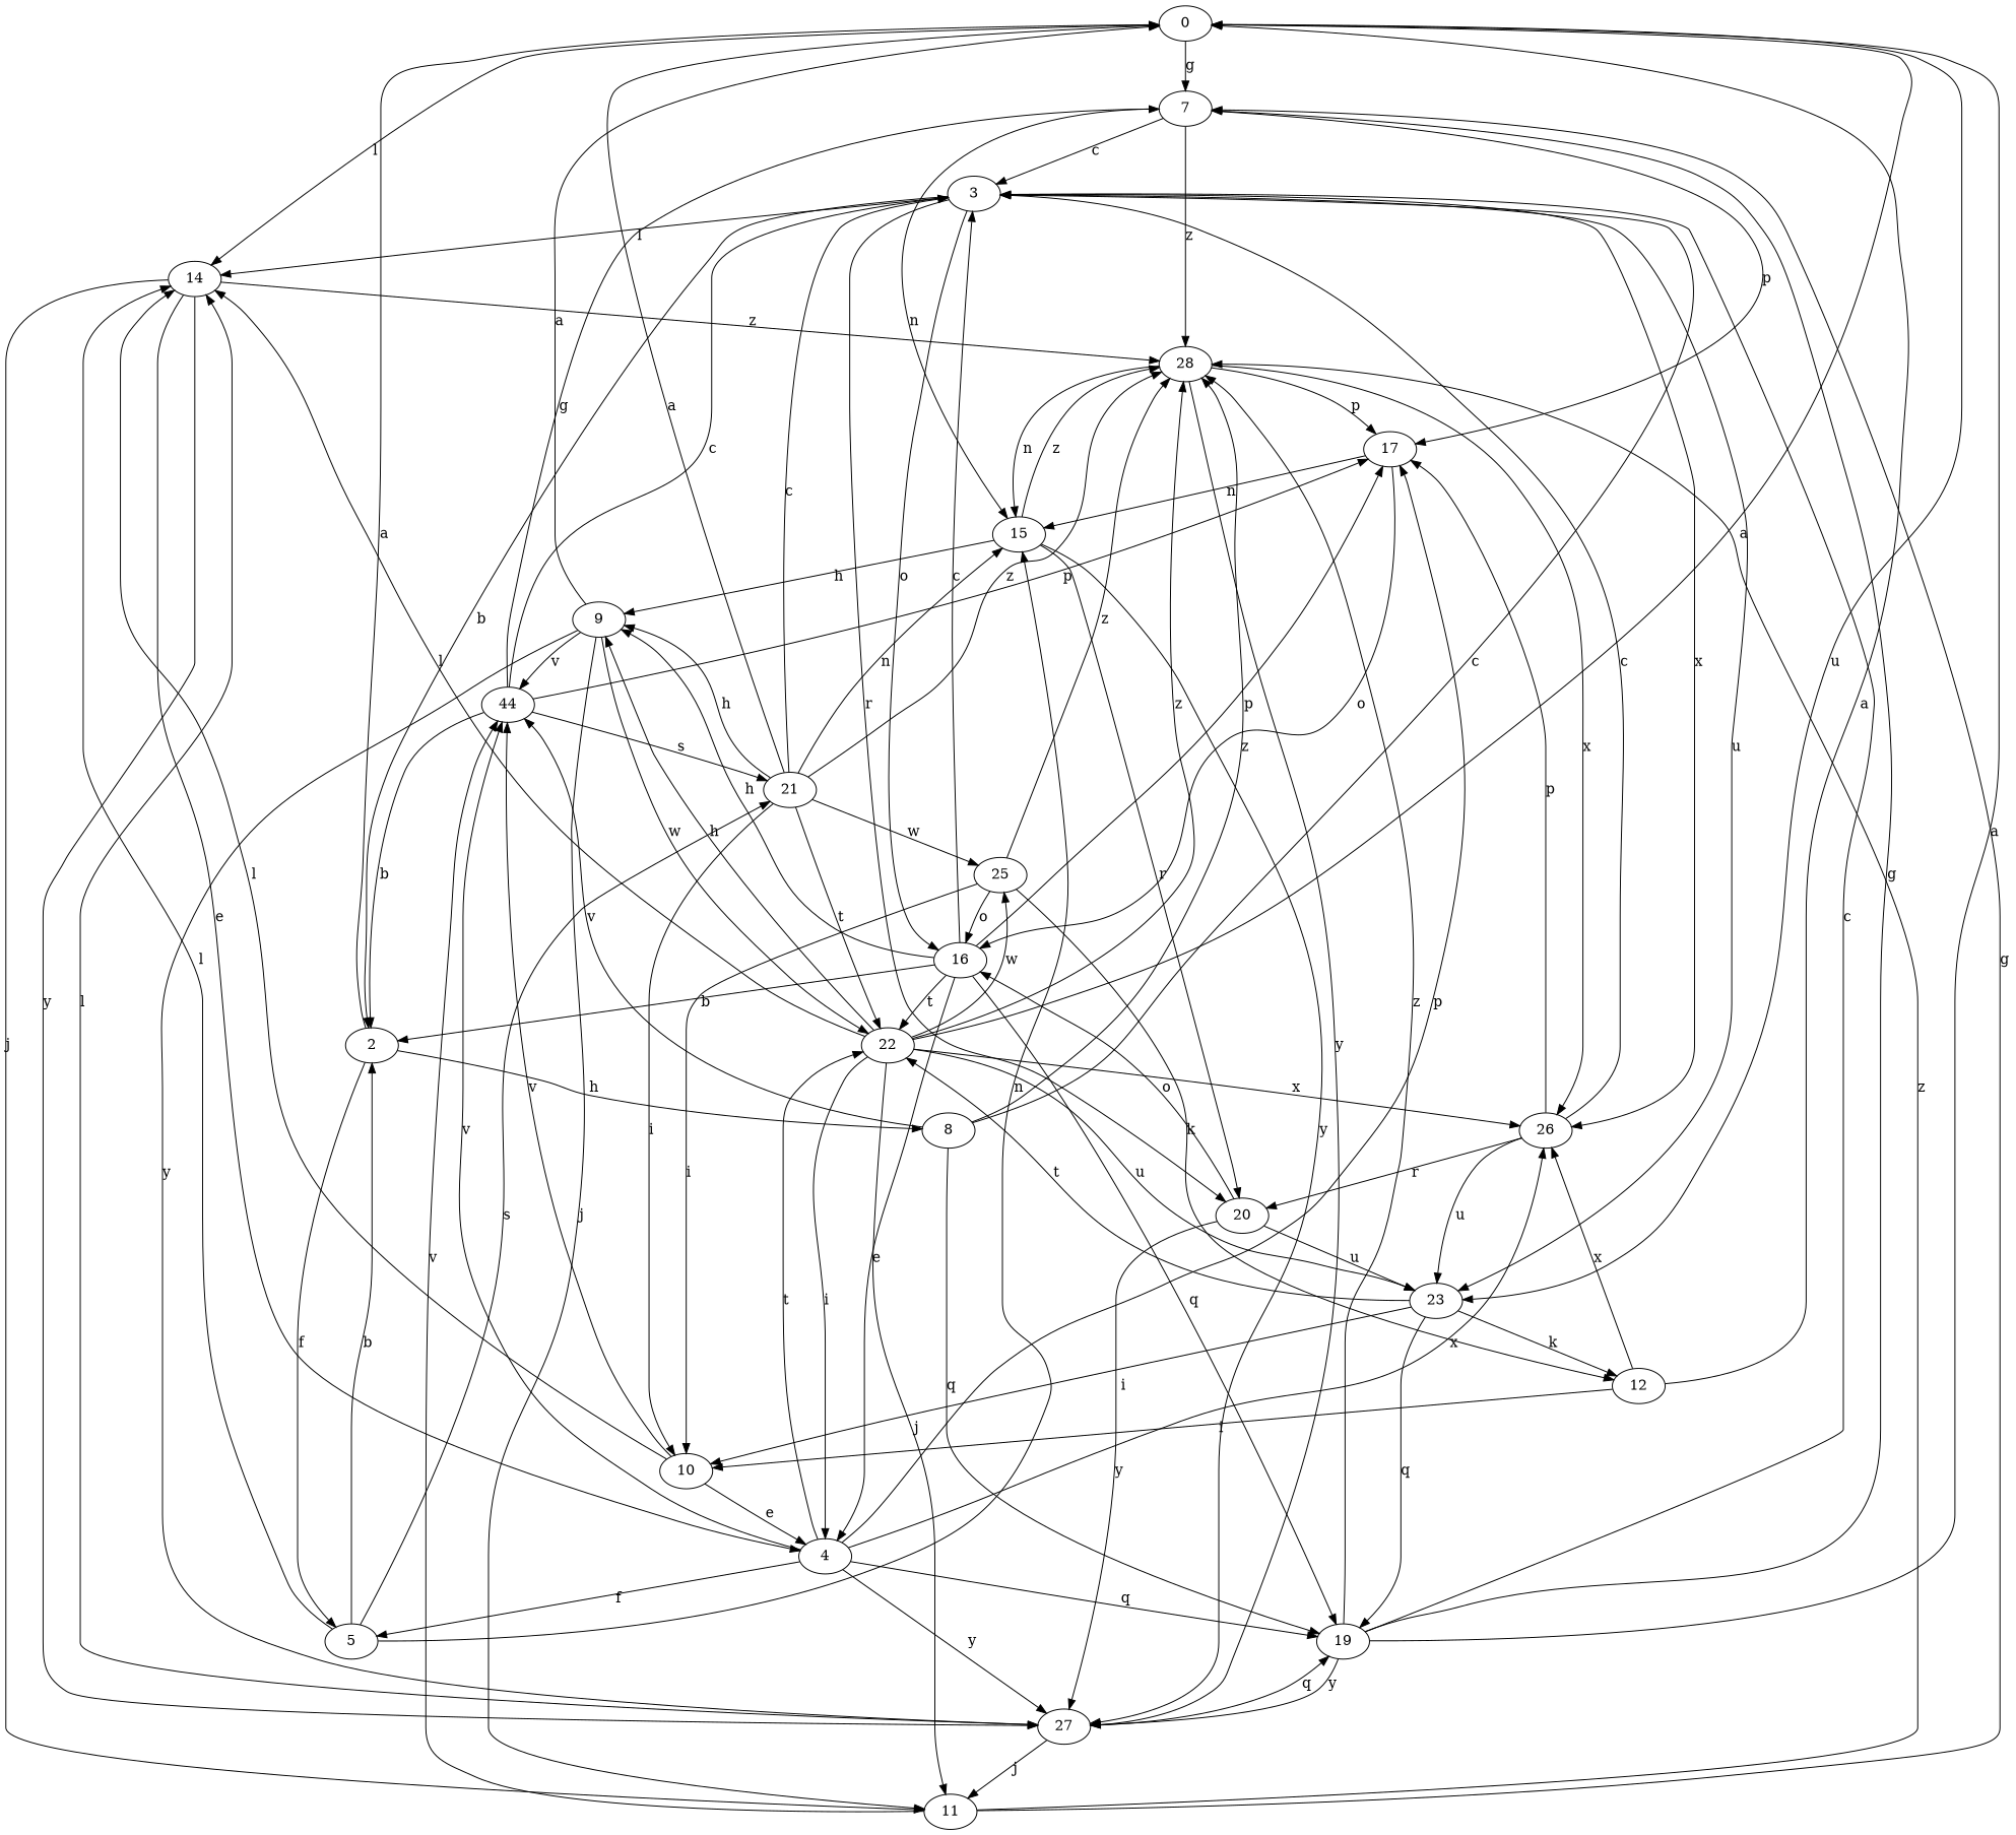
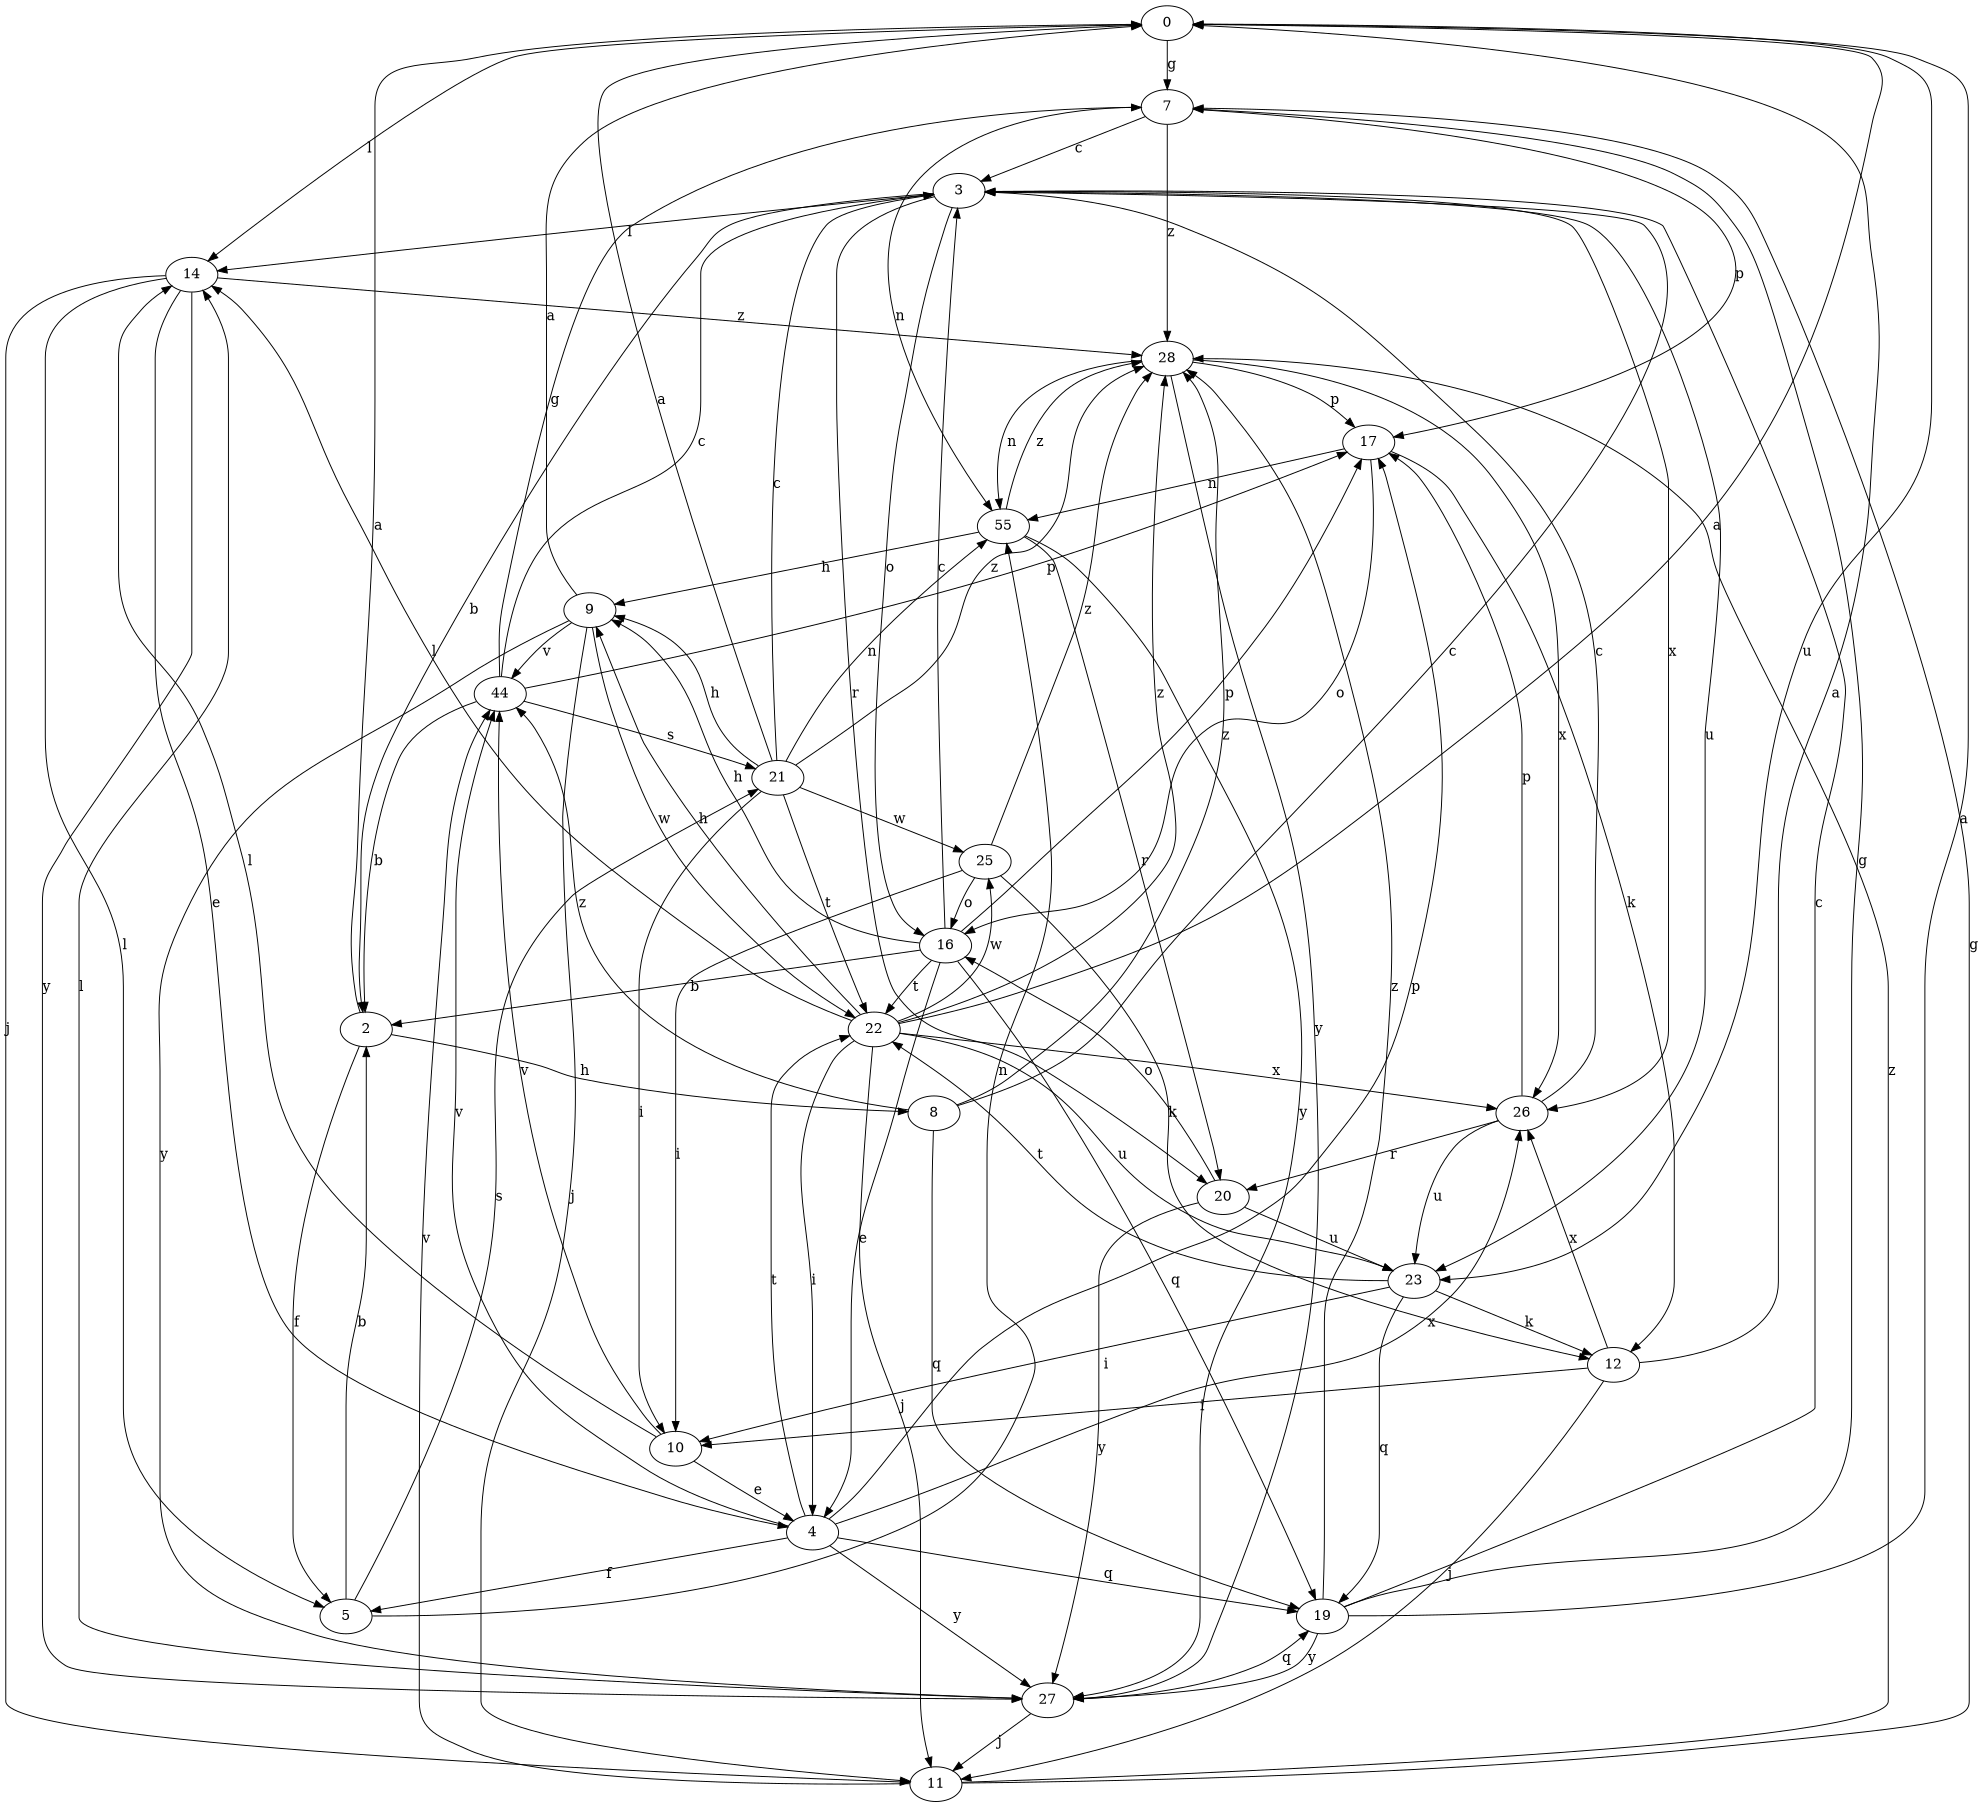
  strict digraph {
    0
    7
    14
    23
    3
    17
-   15
+   15 [label=55]
    28
    4
    27
    11
    19
    22
    10
    12
    2
    5
    8
    21
    n20 [label=44]
    16
    20
    26
    9
    25
    0 -> 7 [label=g]
    0 -> 14 [label=l]
    0 -> 23 [label=u]
    7 -> 3 [label=c]
    7 -> 17 [label=p]
    7 -> 15 [label=n]
    7 -> 28 [label=z]
    14 -> 28 [label=z]
    14 -> 4 [label=e]
    14 -> 27 [label=y]
    14 -> 11 [label=j]
    23 -> 19 [label=q]
    23 -> 22 [label=t]
    23 -> 10 [label=i]
    23 -> 12 [label=k]
    3 -> 14 [label=l]
    3 -> 23 [label=u]
    3 -> 2 [label=b]
    3 -> 16 [label=o]
    3 -> 20 [label=r]
    3 -> 26 [label=x]
    17 -> 15 [label=n]
+   17 -> 12 [label=k]
    17 -> 16 [label=o]
    15 -> 28 [label=z]
    15 -> 27 [label=y]
    15 -> 20 [label=r]
    15 -> 9 [label=h]
    28 -> 17 [label=p]
    28 -> 15 [label=n]
    28 -> 27 [label=y]
    28 -> 26 [label=x]
    4 -> 17 [label=p]
    4 -> 27 [label=y]
    4 -> 19 [label=q]
    4 -> 22 [label=t]
    4 -> 5 [label=f]
    4 -> n20 [label=v]
    4 -> 26 [label=x]
    27 -> 14 [label=l]
    27 -> 11 [label=j]
    27 -> 19 [label=q]
    11 -> 7 [label=g]
    11 -> 28 [label=z]
    11 -> n20 [label=v]
    19 -> 0 [label=a]
    19 -> 7 [label=g]
    19 -> 3 [label=c]
    19 -> 28 [label=z]
    19 -> 27 [label=y]
    22 -> 0 [label=a]
    22 -> 14 [label=l]
    22 -> 23 [label=u]
    22 -> 28 [label=z]
    22 -> 4 [label=i]
    22 -> 11 [label=j]
    22 -> 26 [label=x]
    22 -> 9 [label=h]
    22 -> 25 [label=w]
    10 -> 14 [label=l]
    10 -> 4 [label=e]
    10 -> n20 [label=v]
    12 -> 0 [label=a]
+   12 -> 11 [label=j]
    12 -> 10 [label=i]
    12 -> 26 [label=x]
    2 -> 0 [label=a]
    2 -> 5 [label=f]
    2 -> 8 [label=h]
-   5 -> 14 [label=l]
+   14 -> 5 [label=l]
    5 -> 15 [label=n]
    5 -> 2 [label=b]
    5 -> 21 [label=s]
    8 -> 3 [label=c]
    8 -> 28 [label=z]
    8 -> 19 [label=q]
-   8 -> n20 [label=v]
+   8 -> n20 [label=z]
    21 -> 0 [label=a]
    21 -> 3 [label=c]
    21 -> 15 [label=n]
    21 -> 28 [label=z]
    21 -> 22 [label=t]
    21 -> 10 [label=i]
    21 -> 9 [label=h]
    21 -> 25 [label=w]
    n20 -> 7 [label=g]
    n20 -> 3 [label=c]
    n20 -> 17 [label=p]
    n20 -> 2 [label=b]
    n20 -> 21 [label=s]
    16 -> 3 [label=c]
    16 -> 17 [label=p]
    16 -> 4 [label=e]
    16 -> 19 [label=q]
    16 -> 22 [label=t]
    16 -> 2 [label=b]
    16 -> 9 [label=h]
    20 -> 23 [label=u]
    20 -> 27 [label=y]
    20 -> 16 [label=o]
    26 -> 23 [label=u]
    26 -> 3 [label=c]
    26 -> 17 [label=p]
    26 -> 20 [label=r]
    9 -> 0 [label=a]
    9 -> 27 [label=y]
    9 -> 11 [label=j]
    9 -> 22 [label=w]
    9 -> n20 [label=v]
    25 -> 28 [label=z]
    25 -> 10 [label=i]
    25 -> 12 [label=k]
    25 -> 16 [label=o]
  }
